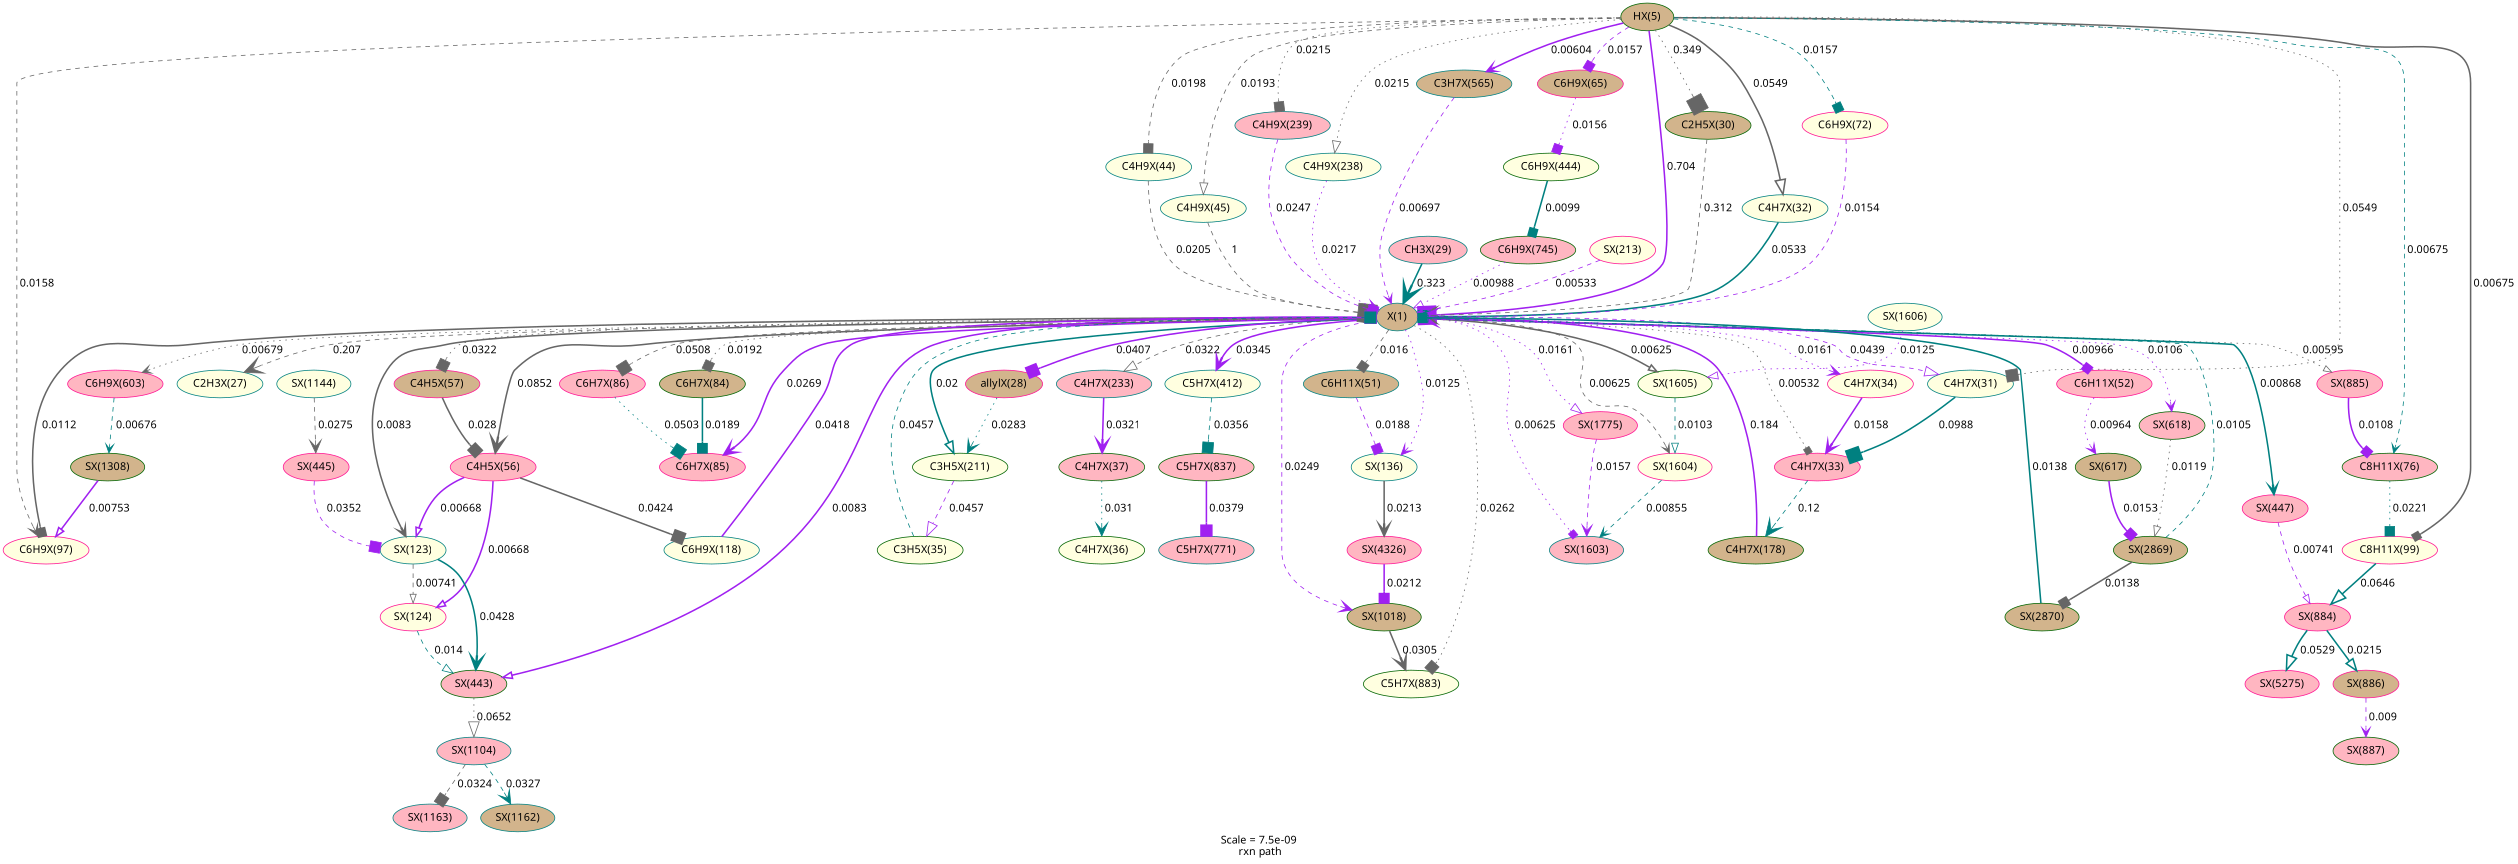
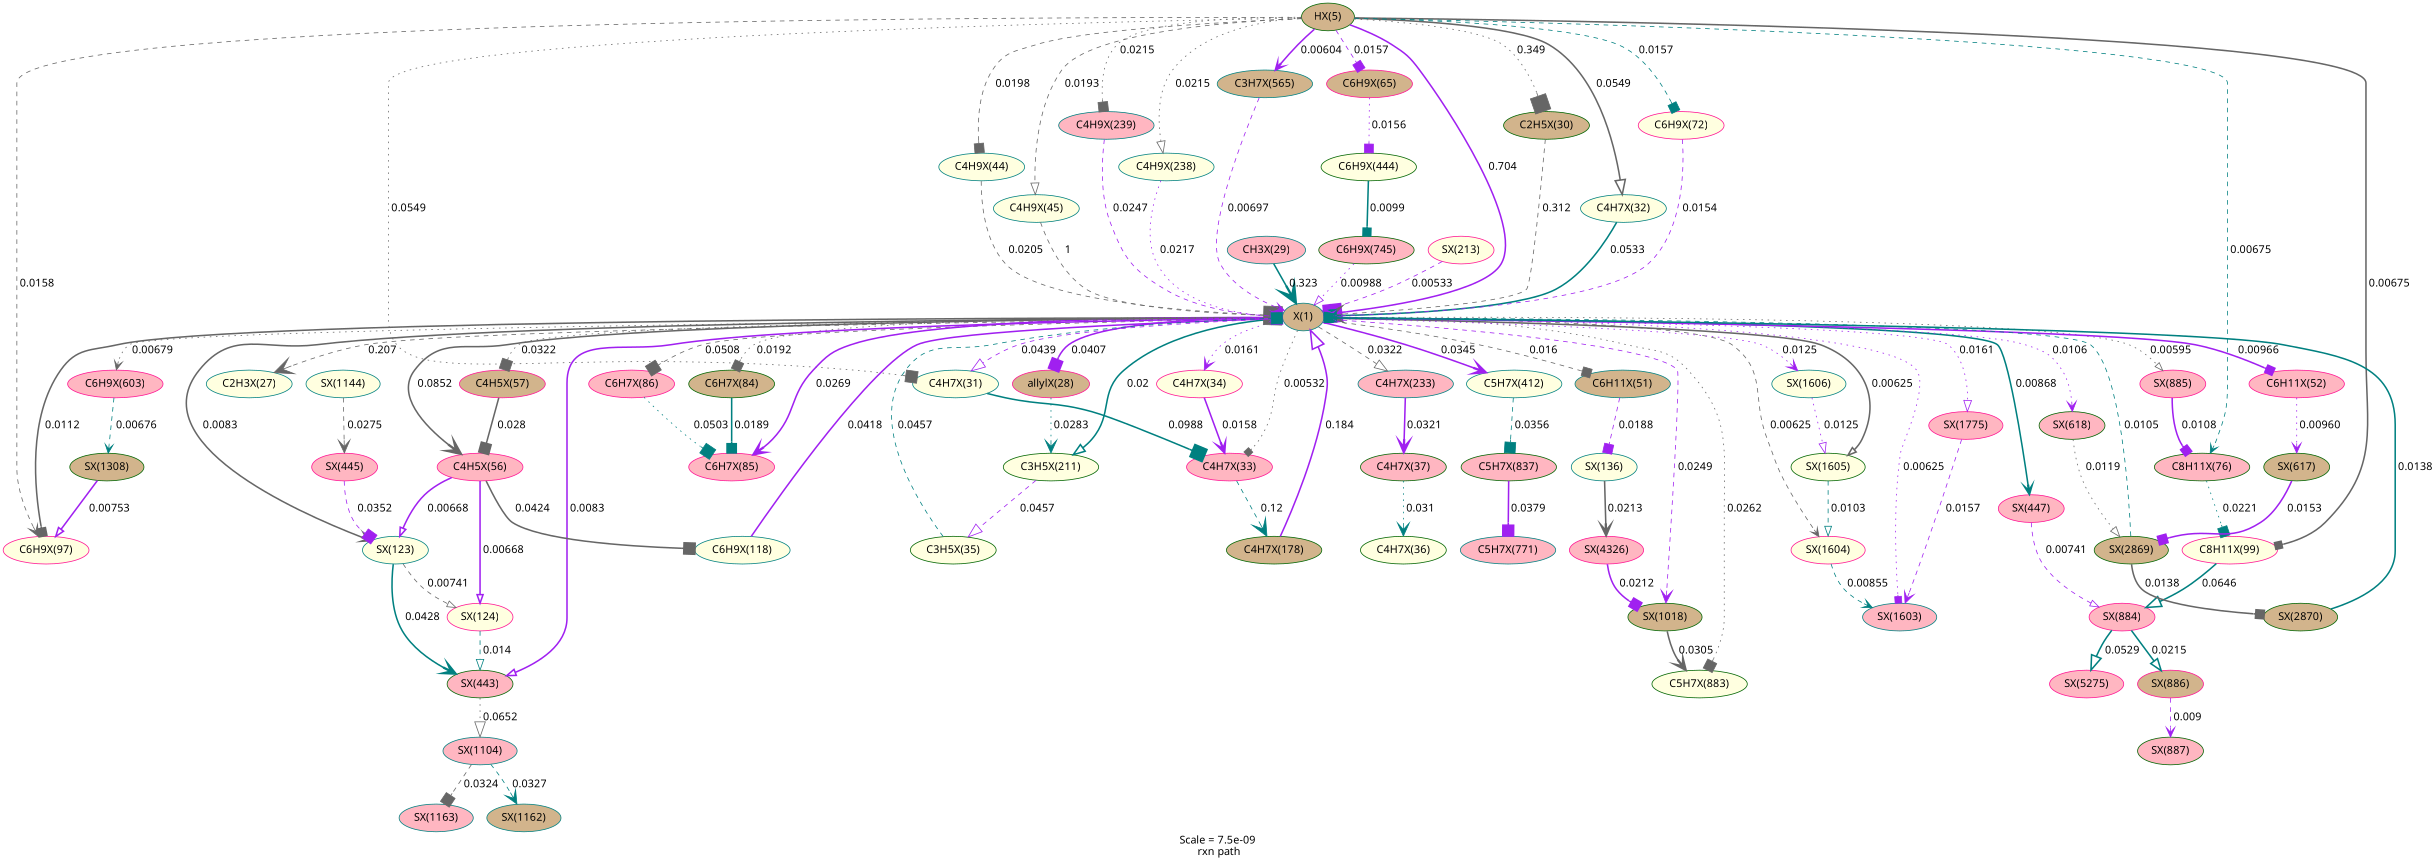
  digraph {
    fontname="Noto Sans"
    label="Scale = 7.5e-09\l rxn path"
    node [color=deeppink fillcolor=lightpink fontname="Noto Sans" style=filled]
    edge [arrowhead=box arrowsize=1.43 color=purple fontname="Noto Sans" style=bold]
    n1 [color=darkgreen fillcolor=tan label="HX(5)"]
    n2 [color=teal fillcolor=tan label="X(1)"]
    n3 [color=darkgreen fillcolor=tan label="C2H5X(30)"]
    n4 [color=teal fillcolor=lightyellow label="C4H7X(32)"]
    n5 [color=teal fillcolor=lightyellow label="C4H7X(31)"]
    n6 [fillcolor=lightyellow label="C6H9X(72)"]
    n7 [fillcolor=lightyellow label="C6H9X(97)"]
    n8 [color=teal fillcolor=lightyellow label="C4H9X(44)"]
    n9 [color=teal fillcolor=lightyellow label="C4H9X(45)"]
    n10 [color=teal label="C4H9X(239)"]
    n11 [color=teal fillcolor=lightyellow label="C4H9X(238)"]
    n12 [color=teal fillcolor=tan label="C3H7X(565)"]
    n13 [fillcolor=tan label="C6H9X(65)"]
    n14 [fillcolor=lightyellow label="C8H11X(99)"]
    n15 [color=darkgreen label="C8H11X(76)"]
    n16 [color=teal fillcolor=lightyellow label="C2H3X(27)"]
    n17 [fillcolor=tan label="C4H5X(57)"]
    n18 [label="C4H5X(56)"]
    n19 [label="C4H7X(33)"]
    n20 [fillcolor=lightyellow label="C4H7X(34)"]
    n21 [label="C6H7X(86)"]
    n22 [label="C6H7X(85)"]
    n23 [color=darkgreen fillcolor=tan label="C6H7X(84)"]
    n24 [color=teal fillcolor=lightyellow label="SX(123)"]
    n25 [color=darkgreen label="SX(443)"]
    n26 [color=darkgreen fillcolor=lightyellow label="C3H5X(211)"]
    n27 [fillcolor=tan label="allylX(28)"]
    n28 [color=teal label="C4H7X(233)"]
    n29 [color=teal fillcolor=lightyellow label="C5H7X(412)"]
    n30 [color=darkgreen fillcolor=lightyellow label="C5H7X(883)"]
    n31 [color=teal label="SX(1603)"]
    n32 [label="SX(1775)"]
    n33 [fillcolor=lightyellow label="SX(1604)"]
    n34 [color=darkgreen fillcolor=lightyellow label="SX(1605)"]
    n35 [color=teal fillcolor=lightyellow label="SX(1606)"]
    n36 [color=darkgreen fillcolor=tan label="SX(1018)"]
    n37 [color=teal fillcolor=tan label="C6H11X(51)"]
    n38 [label="SX(885)"]
    n39 [label="SX(447)"]
    n40 [color=darkgreen label="SX(618)"]
    n41 [label="C6H11X(52)"]
    n42 [label="C6H9X(603)"]
    n43 [color=darkgreen fillcolor=lightyellow label="C6H9X(444)"]
    n44 [label="SX(884)"]
    n45 [color=teal fillcolor=lightyellow label="C6H9X(118)"]
    n46 [fillcolor=lightyellow label="SX(124)"]
    n47 [color=darkgreen fillcolor=tan label="C4H7X(178)"]
    n48 [color=teal label="SX(1104)"]
    n49 [color=darkgreen fillcolor=lightyellow label="C3H5X(35)"]
    n50 [color=darkgreen label="C4H7X(37)"]
    n51 [color=darkgreen label="C5H7X(837)"]
    n52 [color=teal fillcolor=lightyellow label="SX(136)"]
    n53 [color=darkgreen fillcolor=tan label="SX(2869)"]
    n54 [color=darkgreen fillcolor=tan label="SX(617)"]
    n55 [color=darkgreen fillcolor=tan label="SX(1308)"]
    n56 [color=teal label="CH3X(29)"]
    n57 [color=darkgreen label="C6H9X(745)"]
    n58 [color=teal label="SX(1163)"]
    n59 [color=teal fillcolor=tan label="SX(1162)"]
    n60 [color=darkgreen fillcolor=lightyellow label="C4H7X(36)"]
    n61 [color=teal label="C5H7X(771)"]
    n62 [fillcolor=lightyellow label="SX(213)"]
    n63 [label="SX(4326)"]
    n64 [fillcolor=tan label="SX(886)"]
    n65 [label="SX(5275)"]
    n66 [color=darkgreen fillcolor=tan label="SX(2870)"]
    n67 [label="SX(445)"]
    n68 [color=teal fillcolor=lightyellow label="SX(1144)"]
    n69 [color=darkgreen label="SX(887)"]
    n1 -> n2 [arrowsize=2.87 label=" 0.704"]
    n1 -> n3 [arrowsize=2.6 color=gray40 label=" 0.349" style=dotted]
    n1 -> n4 [arrowhead=onormal arrowsize=1.9 color=gray40 label=" 0.0549"]
    n1 -> n5 [arrowsize=1.9 color=gray40 label=" 0.0549" style=dotted]
    n1 -> n6 [color=teal label=" 0.0157" style=dashed]
    n1 -> n7 [arrowhead=vee color=gray40 label=" 0.0158" style=dashed]
    n1 -> n8 [arrowsize=1.52 color=gray40 label=" 0.0198" style=dashed]
    n1 -> n9 [arrowhead=onormal arrowsize=1.51 color=gray40 label=" 0.0193" style=dashed]
    n1 -> n10 [arrowsize=1.55 color=gray40 label=" 0.0215" style=dotted]
    n1 -> n11 [arrowhead=onormal arrowsize=1.55 color=gray40 label=" 0.0215" style=dotted]
    n1 -> n12 [arrowhead=vee arrowsize=1.07 label=" 0.00604"]
    n1 -> n13 [label=" 0.0157" style=dashed]
    n1 -> n14 [arrowsize=1.11 color=gray40 label=" 0.00675"]
    n1 -> n15 [arrowhead=vee arrowsize=1.11 color=teal label=" 0.00675" style=dashed]
    n2 -> n5 [arrowhead=onormal arrowsize=1.82 label=" 0.0439" style=dashed]
    n2 -> n7 [arrowsize=1.3 color=gray40 label=" 0.0112"]
    n2 -> n16 [arrowhead=vee arrowsize=2.41 color=gray40 label=" 0.207" style=dashed]
    n2 -> n17 [arrowsize=1.7 color=gray40 label=" 0.0322" style=dotted]
    n2 -> n18 [arrowhead=vee arrowsize=2.07 color=gray40 label=" 0.0852"]
    n2 -> n19 [arrowsize=1.02 color=gray40 label=" 0.00532" style=dotted]
    n2 -> n20 [arrowhead=vee arrowsize=1.44 label=" 0.0161" style=dotted]
    n2 -> n21 [arrowsize=1.88 color=gray40 label=" 0.0508" style=dashed]
    n2 -> n22 [arrowhead=vee arrowsize=1.64 label=" 0.0269"]
    n2 -> n23 [arrowsize=1.51 color=gray40 label=" 0.0192" style=dotted]
    n2 -> n24 [arrowhead=vee arrowsize=1.19 color=gray40 label=" 0.0083"]
    n2 -> n25 [arrowhead=onormal arrowsize=1.19 label=" 0.0083"]
    n2 -> n26 [arrowhead=onormal arrowsize=1.52 color=teal label=" 0.02"]
    n2 -> n27 [arrowsize=1.79 label=" 0.0407"]
    n2 -> n28 [arrowhead=onormal arrowsize=1.7 color=gray40 label=" 0.0322" style=dashed]
    n2 -> n29 [arrowhead=vee arrowsize=1.73 label=" 0.0345"]
    n2 -> n30 [arrowsize=1.63 color=gray40 label=" 0.0262" style=dotted]
    n2 -> n31 [arrowsize=1.08 label=" 0.00625" style=dotted]
    n2 -> n32 [arrowhead=onormal arrowsize=1.44 label=" 0.0161" style=dotted]
    n2 -> n33 [arrowhead=vee arrowsize=1.08 color=gray40 label=" 0.00625" style=dashed]
    n2 -> n34 [arrowhead=onormal arrowsize=1.08 color=gray40 label=" 0.00625"]
-   n2 -> n52 [arrowhead=vee arrowsize=1.35 label=" 0.0125" style=dotted]
+   n2 -> n35 [arrowhead=vee arrowsize=1.35 label=" 0.0125" style=dotted]
    n2 -> n36 [arrowhead=vee arrowsize=1.61 label=" 0.0249" style=dashed]
    n2 -> n37 [arrowsize=1.44 color=gray40 label=" 0.016" style=dashed]
    n2 -> n38 [arrowhead=onormal arrowsize=1.07 color=gray40 label=" 0.00595" style=dotted]
    n2 -> n39 [arrowhead=vee arrowsize=1.21 color=teal label=" 0.00868"]
    n2 -> n40 [arrowhead=vee arrowsize=1.28 label=" 0.0106" style=dotted]
    n2 -> n41 [arrowsize=1.25 label=" 0.00966"]
    n2 -> n42 [arrowhead=vee arrowsize=1.12 color=gray40 label=" 0.00679" style=dotted]
    n3 -> n2 [arrowhead=vee arrowsize=2.56 color=gray40 label=" 0.312" style=dashed]
    n4 -> n2 [arrowsize=1.89 color=teal label=" 0.0533"]
    n5 -> n19 [arrowsize=2.13 color=teal label=" 0.0988"]
    n6 -> n2 [arrowhead=vee arrowsize=1.42 label=" 0.0154" style=dashed]
    n8 -> n2 [arrowhead=vee arrowsize=1.53 color=gray40 label=" 0.0205" style=dashed]
    n9 -> n2 [arrowsize=3 color=gray40 label=" 1" style=dashed]
    n10 -> n2 [arrowsize=1.6 label=" 0.0247" style=dashed]
    n11 -> n2 [arrowhead=vee arrowsize=1.55 label=" 0.0217" style=dotted]
    n12 -> n2 [arrowhead=vee arrowsize=1.13 label=" 0.00697" style=dashed]
    n13 -> n43 [label=" 0.0156" style=dotted]
    n14 -> n44 [arrowhead=onormal arrowsize=1.97 color=teal label=" 0.0646"]
    n15 -> n14 [arrowsize=1.56 color=teal label=" 0.0221" style=dotted]
    n17 -> n18 [arrowsize=1.65 color=gray40 label=" 0.028"]
    n18 -> n24 [arrowhead=onormal arrowsize=1.11 label=" 0.00668"]
    n18 -> n45 [arrowsize=1.81 color=gray40 label=" 0.0424"]
    n18 -> n46 [arrowhead=onormal arrowsize=1.11 label=" 0.00668"]
    n19 -> n47 [arrowhead=vee arrowsize=2.2 color=teal label=" 0.12" style=dashed]
    n20 -> n19 [arrowhead=vee label=" 0.0158"]
    n21 -> n22 [arrowsize=1.87 color=teal label=" 0.0503" style=dotted]
    n23 -> n22 [arrowsize=1.5 color=teal label=" 0.0189"]
    n24 -> n25 [arrowhead=vee arrowsize=1.81 color=teal label=" 0.0428"]
    n24 -> n46 [arrowhead=onormal arrowsize=1.15 color=gray40 label=" 0.00741" style=dashed]
    n25 -> n48 [arrowhead=onormal arrowsize=1.97 color=gray40 label=" 0.0652" style=dotted]
    n26 -> n49 [arrowhead=onormal arrowsize=1.84 label=" 0.0457" style=dashed]
    n27 -> n26 [arrowhead=vee arrowsize=1.65 color=teal label=" 0.0283" style=dotted]
    n28 -> n50 [arrowhead=vee arrowsize=1.7 label=" 0.0321"]
    n29 -> n51 [arrowsize=1.74 color=teal label=" 0.0356" style=dashed]
    n32 -> n31 [arrowhead=vee label=" 0.0157" style=dashed]
    n33 -> n31 [arrowhead=vee arrowsize=1.2 color=teal label=" 0.00855" style=dashed]
    n34 -> n33 [arrowhead=onormal arrowsize=1.27 color=teal label=" 0.0103" style=dashed]
    n35 -> n34 [arrowhead=onormal arrowsize=1.35 label=" 0.0125" style=dotted]
    n36 -> n30 [arrowhead=vee arrowsize=1.68 color=gray40 label=" 0.0305"]
    n37 -> n52 [arrowsize=1.5 label=" 0.0188" style=dashed]
    n38 -> n15 [arrowsize=1.29 label=" 0.0108"]
    n39 -> n44 [arrowhead=onormal arrowsize=1.15 label=" 0.00741" style=dashed]
    n40 -> n53 [arrowhead=onormal arrowsize=1.33 color=gray40 label=" 0.0119" style=dotted]
-   n41 -> n54 [arrowhead=vee arrowsize=1.25 label=" 0.00964" style=dotted]
+   n41 -> n54 [arrowhead=vee arrowsize=1.25 label=" 0.00960" style=dotted]
    n42 -> n55 [arrowhead=vee arrowsize=1.11 color=teal label=" 0.00676" style=dashed]
    n43 -> n57 [arrowsize=1.26 color=teal label=" 0.0099"]
    n44 -> n64 [arrowhead=onormal arrowsize=1.55 color=teal label=" 0.0215"]
    n44 -> n65 [arrowhead=onormal arrowsize=1.89 color=teal label=" 0.0529"]
    n45 -> n2 [arrowsize=1.8 label=" 0.0418"]
    n46 -> n25 [arrowhead=onormal arrowsize=1.39 color=teal label=" 0.014" style=dashed]
-   n47 -> n2 [arrowhead=vee arrowsize=2.36 label=" 0.184"]
+   n47 -> n2 [arrowhead=onormal arrowsize=2.36 label=" 0.184"]
    n48 -> n58 [arrowsize=1.71 color=gray40 label=" 0.0324" style=dashed]
    n48 -> n59 [arrowhead=vee arrowsize=1.71 color=teal label=" 0.0327" style=dashed]
    n49 -> n2 [arrowsize=1.83 color=teal label=" 0.0457" style=dashed]
    n50 -> n60 [arrowhead=vee arrowsize=1.69 color=teal label=" 0.031" style=dotted]
    n51 -> n61 [arrowsize=1.76 label=" 0.0379"]
    n52 -> n63 [arrowhead=vee arrowsize=1.55 color=gray40 label=" 0.0213"]
    n53 -> n2 [arrowhead=onormal arrowsize=1.28 color=teal label=" 0.0105" style=dashed]
    n53 -> n66 [arrowsize=1.38 color=gray40 label=" 0.0138"]
    n54 -> n53 [arrowsize=1.42 label=" 0.0153"]
    n55 -> n7 [arrowhead=onormal arrowsize=1.15 label=" 0.00753"]
    n56 -> n2 [arrowhead=vee arrowsize=2.57 color=teal label=" 0.323"]
    n57 -> n2 [arrowhead=onormal arrowsize=1.26 label=" 0.00988" style=dotted]
    n62 -> n2 [arrowhead=vee arrowsize=1.02 label=" 0.00533" style=dashed]
    n63 -> n36 [arrowsize=1.55 label=" 0.0212"]
    n64 -> n69 [arrowhead=vee arrowsize=1.22 label=" 0.009" style=dashed]
    n66 -> n2 [arrowsize=1.38 color=teal label=" 0.0138"]
    n67 -> n24 [arrowsize=1.74 label=" 0.0352" style=dashed]
    n68 -> n67 [arrowhead=vee arrowsize=1.64 color=gray40 label=" 0.0275" style=dashed]
  }
